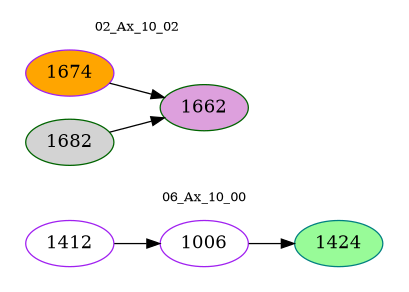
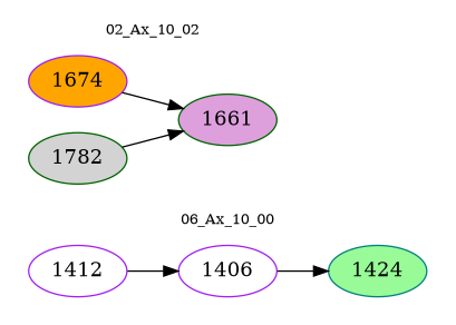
  digraph {
    rankdir=LR
    node [color=purple fillcolor=white style=filled]
    edge [color=black]
    n1 [label=1412]
-   n2 [label=1006]
+   n2 [label=1406]
    n3 [color=teal fillcolor=palegreen label=1424]
    n4 [fillcolor=orange label=1674]
-   n5 [color=darkgreen fillcolor=plum label=1662]
-   n6 [color=darkgreen fillcolor=lightgrey label=1682]
+   n5 [color=darkgreen fillcolor=plum label=1661]
+   n6 [color=darkgreen fillcolor=lightgrey label=1782]
    subgraph cluster_1 {
      color=white
      fontsize=10
      label="06_Ax_10_00"
      n1
      n2
      n3
    }
    subgraph cluster_2 {
      color=white
      fontsize=10
      label="02_Ax_10_02"
      n4
      n5
      n6
    }
    n1 -> n2
    n2 -> n3
    n4 -> n5
    n6 -> n5
  }
